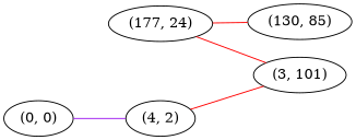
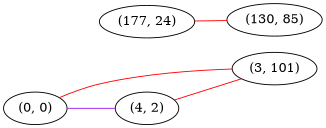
  graph {
    rankdir=LR
    edge [color=red weight=1]
    n1 [label="(130, 85)"]
    "(177, 24)"
    "(3, 101)"
    n4 [label="(4, 2)"]
    "(0, 0)"
    "(177, 24)" -- n1
-   "(177, 24)" -- "(3, 101)"
+   "(0, 0)" -- "(3, 101)"
    n4 -- "(3, 101)"
    "(0, 0)" -- n4 [color=purple weight=4]
  }
